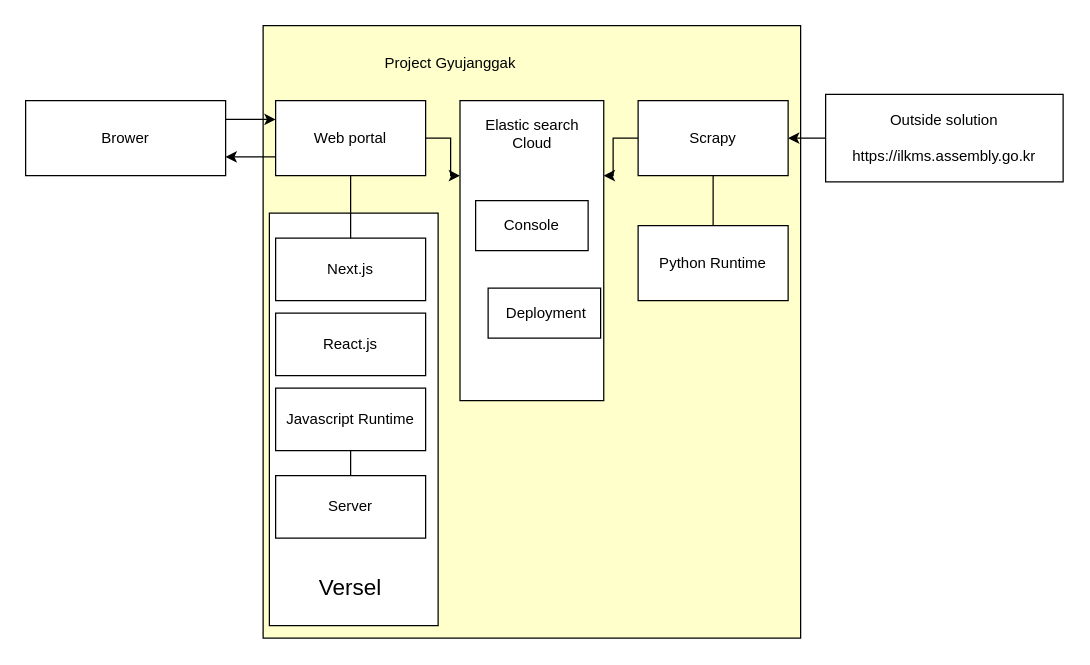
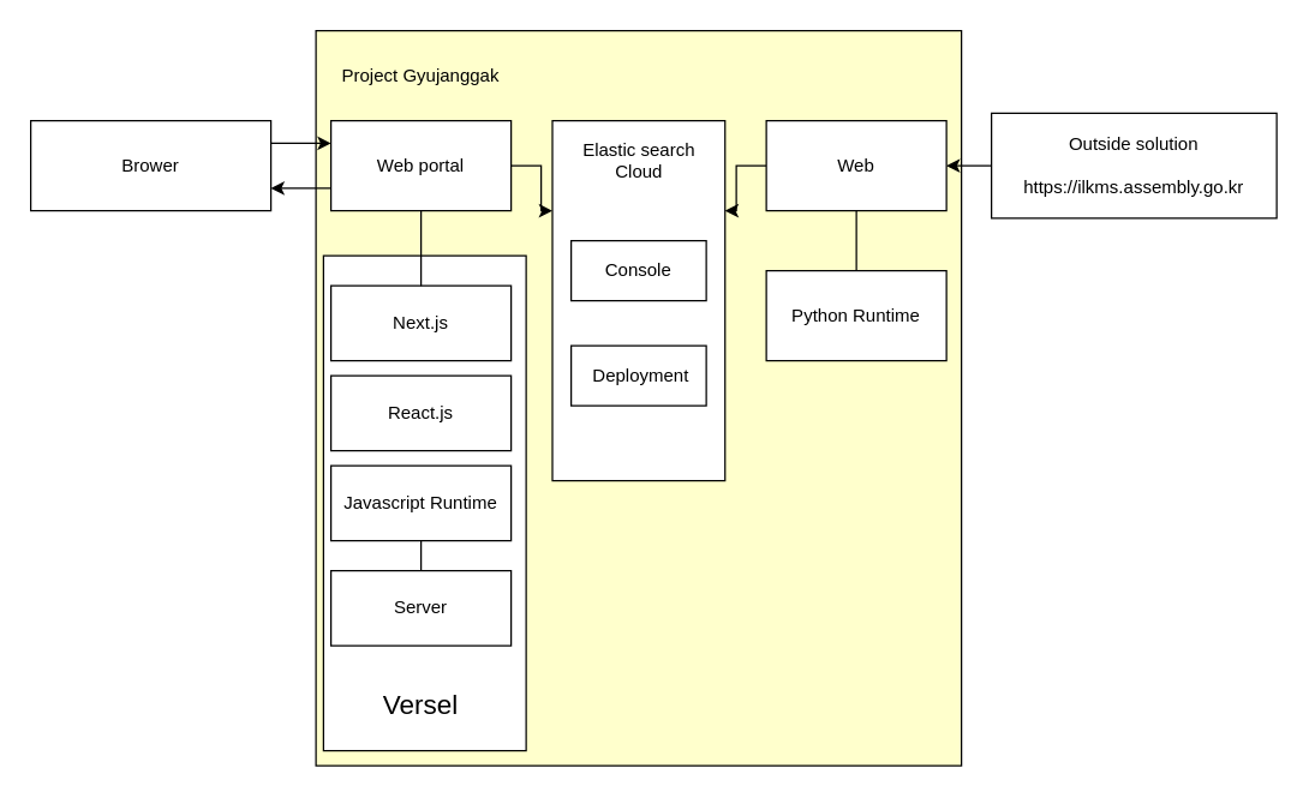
  <mxCell id="0" />
  <mxCell id="1" parent="0" />
  <mxCell id="2" value="" style="rounded=0;whiteSpace=wrap;html=1;fillColor=#FFFFCC;" parent="1" vertex="1"><mxGeometry x="210" y="20" width="430" height="490" as="geometry" /></mxCell>
  <mxCell id="3" value="" style="rounded=0;whiteSpace=wrap;html=1;" parent="1" vertex="1"><mxGeometry x="215" y="170" width="135" height="330" as="geometry" /></mxCell>
  <mxCell id="4" style="edgeStyle=orthogonalEdgeStyle;rounded=0;orthogonalLoop=1;jettySize=auto;html=1;exitX=0;exitY=0.75;exitDx=0;exitDy=0;entryX=1;entryY=0.75;entryDx=0;entryDy=0;" parent="1" source="6" target="20" edge="1"><mxGeometry relative="1" as="geometry" /></mxCell>
  <mxCell id="5" style="edgeStyle=orthogonalEdgeStyle;rounded=0;orthogonalLoop=1;jettySize=auto;html=1;exitX=1;exitY=0.5;exitDx=0;exitDy=0;entryX=0;entryY=0.25;entryDx=0;entryDy=0;" edge="1" parent="1" source="6" target="7"><mxGeometry relative="1" as="geometry" /></mxCell>
  <mxCell id="6" value="Web portal" style="rounded=0;whiteSpace=wrap;html=1;" parent="1" vertex="1"><mxGeometry x="220" y="80" width="120" height="60" as="geometry" /></mxCell>
  <mxCell id="7" value="Elastic search&lt;br&gt;Cloud&lt;br&gt;&lt;br&gt;&lt;br&gt;&lt;br&gt;&lt;br&gt;&lt;br&gt;&lt;br&gt;&lt;br&gt;&lt;br&gt;&lt;br&gt;&lt;br&gt;&lt;br&gt;&lt;br&gt;&lt;br&gt;" style="rounded=0;whiteSpace=wrap;html=1;" parent="1" vertex="1"><mxGeometry x="367.5" y="80" width="115" height="240" as="geometry" /></mxCell>
  <mxCell id="8" style="edgeStyle=orthogonalEdgeStyle;rounded=0;orthogonalLoop=1;jettySize=auto;html=1;exitX=0;exitY=0.5;exitDx=0;exitDy=0;entryX=1;entryY=0.25;entryDx=0;entryDy=0;" edge="1" parent="1" source="9" target="7"><mxGeometry relative="1" as="geometry" /></mxCell>
- <mxCell id="9" value="Scrapy" style="rounded=0;whiteSpace=wrap;html=1;" parent="1" vertex="1"><mxGeometry x="510" y="80" width="120" height="60" as="geometry" /></mxCell>
+ <mxCell id="9" value="Web" style="rounded=0;whiteSpace=wrap;html=1;" parent="1" vertex="1"><mxGeometry x="510" y="80" width="120" height="60" as="geometry" /></mxCell>
  <mxCell id="10" value="React.js" style="rounded=0;whiteSpace=wrap;html=1;" parent="1" vertex="1"><mxGeometry x="220" y="250" width="120" height="50" as="geometry" /></mxCell>
  <mxCell id="11" value="Python Runtime" style="rounded=0;whiteSpace=wrap;html=1;" parent="1" vertex="1"><mxGeometry x="510" y="180" width="120" height="60" as="geometry" /></mxCell>
  <mxCell id="12" value="Javascript Runtime" style="rounded=0;whiteSpace=wrap;html=1;" parent="1" vertex="1"><mxGeometry x="220" y="310" width="120" height="50" as="geometry" /></mxCell>
  <mxCell id="13" value="Next.js" style="rounded=0;whiteSpace=wrap;html=1;" parent="1" vertex="1"><mxGeometry x="220" y="190" width="120" height="50" as="geometry" /></mxCell>
  <mxCell id="14" value="" style="endArrow=none;html=1;exitX=0.5;exitY=0;exitDx=0;exitDy=0;entryX=0.5;entryY=1;entryDx=0;entryDy=0;" parent="1" source="13" target="6" edge="1"><mxGeometry width="50" height="50" relative="1" as="geometry"><mxPoint x="440" y="260" as="sourcePoint" /><mxPoint x="490" y="210" as="targetPoint" /></mxGeometry></mxCell>
  <mxCell id="15" value="" style="endArrow=none;html=1;entryX=0.5;entryY=1;entryDx=0;entryDy=0;" parent="1" target="9" edge="1"><mxGeometry width="50" height="50" relative="1" as="geometry"><mxPoint x="570" y="180" as="sourcePoint" /><mxPoint x="620" y="130" as="targetPoint" /></mxGeometry></mxCell>
- <mxCell id="16" value="Project Gyujanggak" style="text;html=1;strokeColor=none;fillColor=none;align=center;verticalAlign=middle;whiteSpace=wrap;rounded=0;" parent="1" vertex="1"><mxGeometry x="295" y="40" width="130" height="20" as="geometry" /></mxCell>
+ <mxCell id="16" value="Project Gyujanggak" style="text;html=1;strokeColor=none;fillColor=none;align=center;verticalAlign=middle;whiteSpace=wrap;rounded=0;" parent="1" vertex="1"><mxGeometry x="215" y="40" width="130" height="20" as="geometry" /></mxCell>
  <mxCell id="17" style="edgeStyle=orthogonalEdgeStyle;rounded=0;orthogonalLoop=1;jettySize=auto;html=1;entryX=1;entryY=0.5;entryDx=0;entryDy=0;" parent="1" source="18" target="9" edge="1"><mxGeometry relative="1" as="geometry" /></mxCell>
  <mxCell id="18" value="Outside solution&lt;br&gt;&lt;br&gt;https://ilkms.assembly.go.kr" style="rounded=0;whiteSpace=wrap;html=1;" parent="1" vertex="1"><mxGeometry x="660" y="75" width="190" height="70" as="geometry" /></mxCell>
  <mxCell id="19" style="edgeStyle=orthogonalEdgeStyle;rounded=0;orthogonalLoop=1;jettySize=auto;html=1;exitX=1;exitY=0.25;exitDx=0;exitDy=0;entryX=0;entryY=0.25;entryDx=0;entryDy=0;" parent="1" source="20" target="6" edge="1"><mxGeometry relative="1" as="geometry" /></mxCell>
  <mxCell id="20" value="Brower" style="rounded=0;whiteSpace=wrap;html=1;" parent="1" vertex="1"><mxGeometry x="20" y="80" width="160" height="60" as="geometry" /></mxCell>
  <mxCell id="21" value="Server" style="rounded=0;whiteSpace=wrap;html=1;" parent="1" vertex="1"><mxGeometry x="220" y="380" width="120" height="50" as="geometry" /></mxCell>
  <mxCell id="22" value="" style="endArrow=none;html=1;exitX=0.5;exitY=0;exitDx=0;exitDy=0;entryX=0.5;entryY=1;entryDx=0;entryDy=0;" parent="1" source="21" target="12" edge="1"><mxGeometry width="50" height="50" relative="1" as="geometry"><mxPoint x="80" y="390" as="sourcePoint" /><mxPoint x="280" y="350" as="targetPoint" /></mxGeometry></mxCell>
  <mxCell id="23" value="&lt;font style=&quot;font-size: 18px&quot;&gt;Versel&lt;/font&gt;" style="text;html=1;strokeColor=none;fillColor=none;align=center;verticalAlign=middle;whiteSpace=wrap;rounded=0;" parent="1" vertex="1"><mxGeometry x="240" y="460" width="80" height="20" as="geometry" /></mxCell>
- <mxCell id="24" value="&amp;nbsp;Deployment" style="rounded=0;whiteSpace=wrap;html=1;" vertex="1" parent="1"><mxGeometry x="390" y="230" width="90" height="40" as="geometry" /></mxCell>
+ <mxCell id="24" value="&amp;nbsp;Deployment" style="rounded=0;whiteSpace=wrap;html=1;" vertex="1" parent="1"><mxGeometry x="380" y="230" width="90" height="40" as="geometry" /></mxCell>
  <mxCell id="25" value="Console" style="rounded=0;whiteSpace=wrap;html=1;" vertex="1" parent="1"><mxGeometry x="380" y="160" width="90" height="40" as="geometry" /></mxCell>
